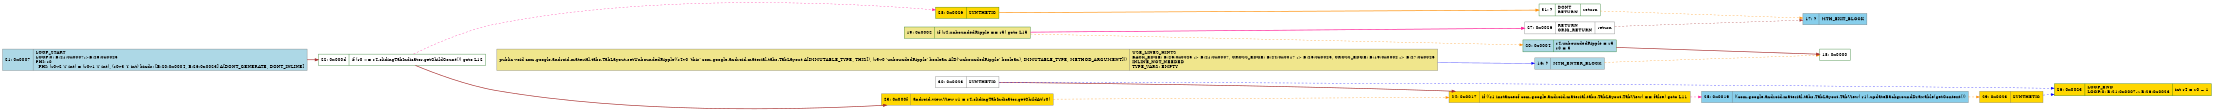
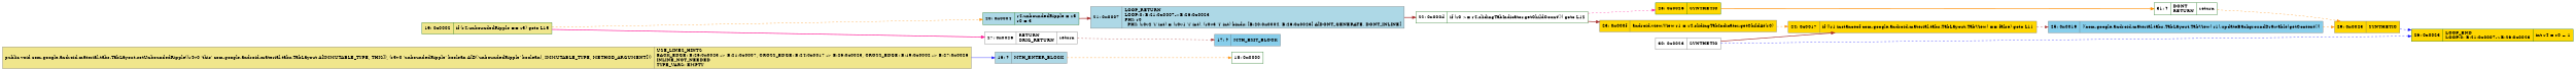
  digraph {
    rankdir=LR
    node [color=gray40 fillcolor=white shape=record style=filled]
    edge [color=darkorange style=dashed]
    n1 [fillcolor=lightblue label="{16\:\ ?|MTH_ENTER_BLOCK\l}"]
    n2 [color=darkgreen label="{18\:\ 0x0000}"]
    n3 [color=darkgreen fillcolor=khaki label="{19\:\ 0x0002|if (r4.unboundedRipple == r5) goto L15\l}"]
    n4 [color=darkgreen fillcolor=lightblue label="{20\:\ 0x0004|r4.unboundedRipple = r5\lr0 = 3\l}"]
    n5 [label="{27\:\ 0x0026|RETURN\lORIG_RETURN\l|return\l}"]
-   n6 [fillcolor=lightblue label="{21\:\ 0x0007|LOOP_START\lLOOP:0: B:21:0x0007\-\>B:26:0x0023\lPHI: r0 \l  PHI: (r0v2 'i' int) = (r0v1 'i' int), (r0v3 'i' int) binds: [B:20:0x0004, B:26:0x0023] A[DONT_GENERATE, DONT_INLINE]\l}"]
+   n6 [fillcolor=lightblue label="{21\:\ 0x0007|LOOP_RETURN\lLOOP:0: B:21:0x0007\-\>B:26:0x0023\lPHI: r0 \l  PHI: (r0v2 'i' int) = (r0v1 'i' int), (r0v3 'i' int) binds: [B:20:0x0004, B:26:0x0023] A[DONT_GENERATE, DONT_INLINE]\l}"]
    n7 [fillcolor=skyblue label="{17\:\ ?|MTH_EXIT_BLOCK\l}"]
    n8 [color=darkgreen label="{22\:\ 0x000d|if (r0 \>= r4.slidingTabIndicator.getChildCount()) goto L12\l}"]
    n9 [fillcolor=gold label="{23\:\ 0x000f|android.view.View r1 = r4.slidingTabIndicator.getChildAt(r0)\l}"]
    n10 [color=darkgreen fillcolor=gold label="{28\:\ 0x0026|SYNTHETIC\l}"]
    n11 [fillcolor=gold label="{24\:\ 0x0017|if ((r1 instanceof com.google.android.material.tabs.TabLayout.TabView) == false) goto L11\l}"]
    n12 [color=darkgreen label="{31\:\ ?|DONT\lRETURN\l|return\l}"]
    n13 [fillcolor=skyblue label="{25\:\ 0x0019|((com.google.android.material.tabs.TabLayout.TabView) r1).updateBackgroundDrawable(getContext())\l}"]
    n14 [fillcolor=gold label="{29\:\ 0x0023|SYNTHETIC\l}"]
    n15 [label="{30\:\ 0x0023|SYNTHETIC\l}"]
    n16 [color=darkgreen fillcolor=gold label="{26\:\ 0x0023|LOOP_END\lLOOP:0: B:21:0x0007\-\>B:26:0x0023\l|int r4 = r0 + 1\l}"]
    n17 [fillcolor=khaki label="{public void com.google.android.material.tabs.TabLayout.setUnboundedRipple((r4v0 'this' com.google.android.material.tabs.TabLayout A[IMMUTABLE_TYPE, THIS]), (r5v0 'unboundedRipple' boolean A[D('unboundedRipple' boolean), IMMUTABLE_TYPE, METHOD_ARGUMENT]))  | USE_LINES_HINTS\lBACK_EDGE: B:26:0x0023 \-\> B:21:0x0007, CROSS_EDGE: B:24:0x0017 \-\> B:26:0x0023, CROSS_EDGE: B:19:0x0002 \-\> B:27:0x0026\lINLINE_NOT_NEEDED\lTYPE_VARS: EMPTY\l}"]
    n1 -> n2
    n3 -> n4
    n3 -> n5 [color=deeppink style=bold]
-   n4 -> n2 [color=brown style=bold]
+   n4 -> n6 [color=brown style=bold]
    n5 -> n7 [color=brown]
    n6 -> n8 [color=brown style=bold]
    n8 -> n9 [color=brown style=bold]
    n8 -> n10 [color=deeppink]
    n9 -> n11
    n10 -> n12 [style=bold]
-   n11 -> n13 [color=deeppink]
-   n12 -> n7
+   n11 -> n13 [color=brown]
+   n12 -> n14
    n13 -> n14
    n14 -> n16 [color=blue]
    n15 -> n11 [color=brown style=bold]
    n15 -> n16 [color=blue]
    n17 -> n1 [color=blue style=solid]
  }
